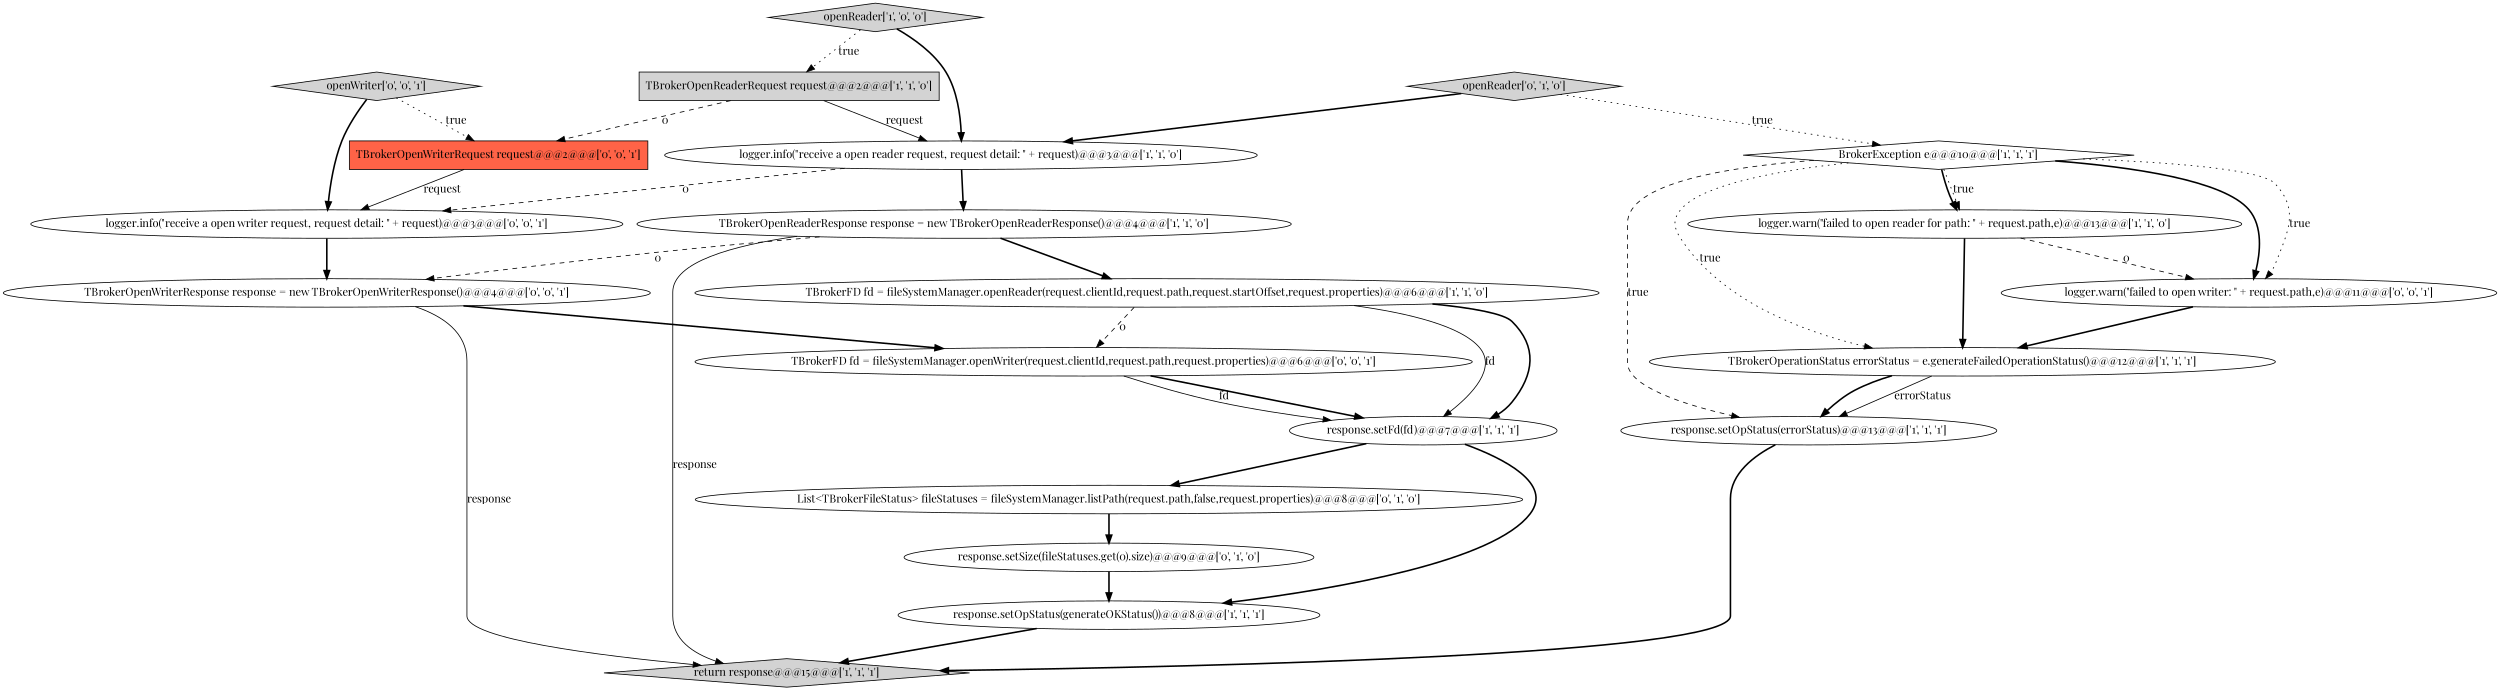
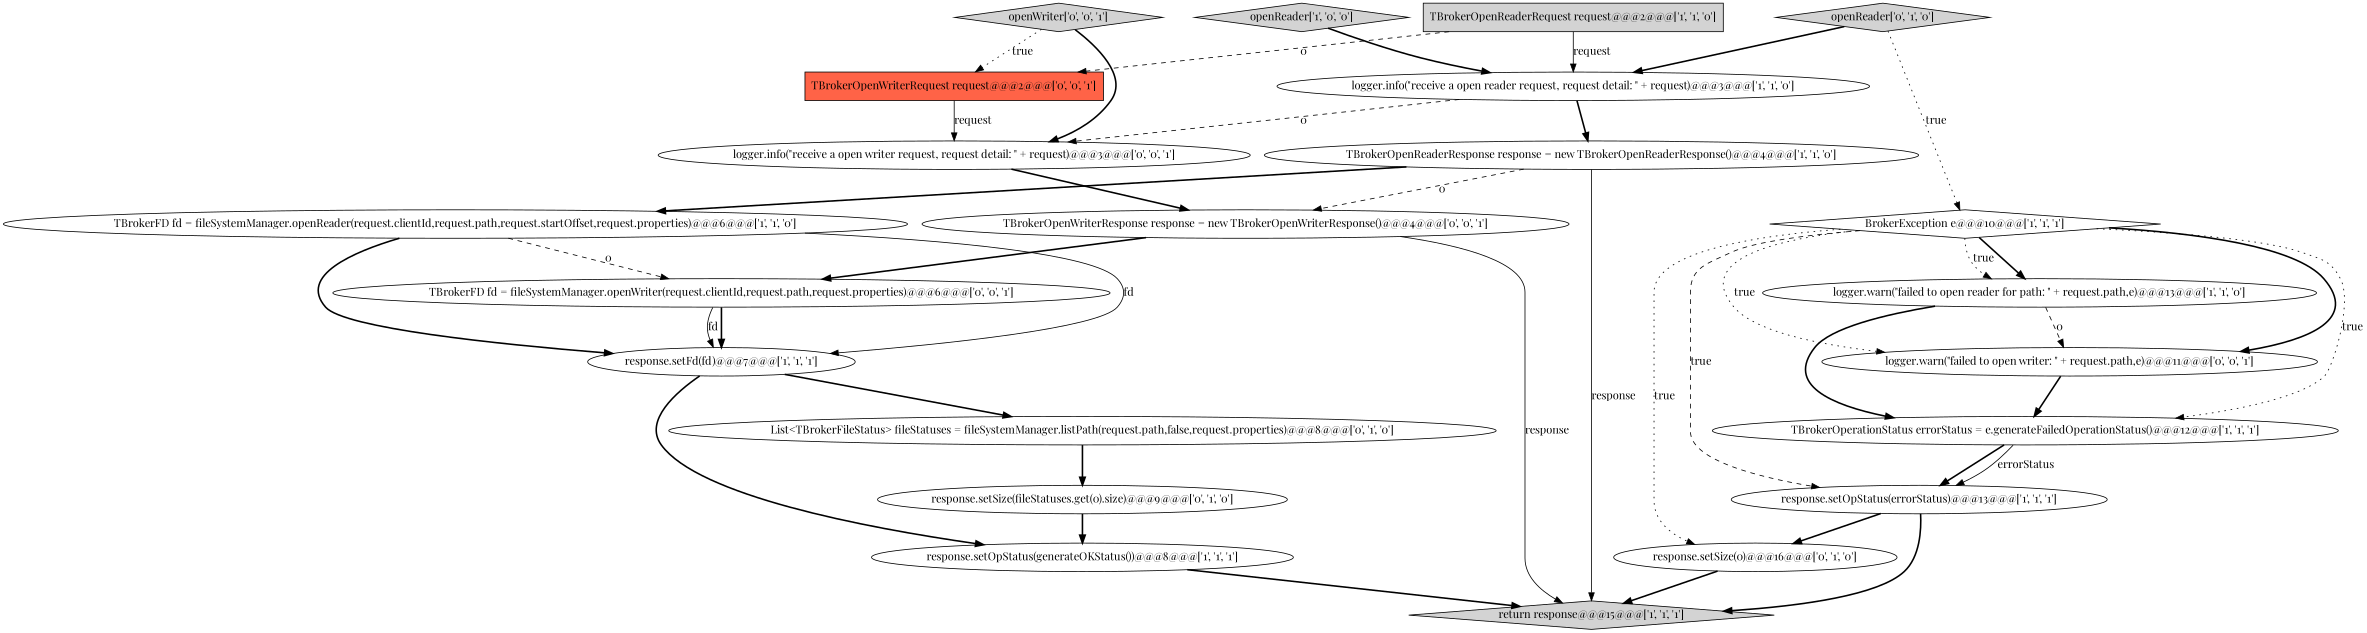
  digraph {
    fontname="Playfair Display"
    node [fillcolor=white fontname="Playfair Display" shape=ellipse style=filled]
    edge [fontname="Playfair Display" style=bold]
    n1 [label="TBrokerFD fd = fileSystemManager.openReader(request.clientId,request.path,request.startOffset,request.properties)@@@6@@@['1', '1', '0']"]
    n2 [label="TBrokerFD fd = fileSystemManager.openWriter(request.clientId,request.path,request.properties)@@@6@@@['0', '0', '1']"]
    n3 [label="response.setFd(fd)@@@7@@@['1', '1', '1']"]
    n4 [label="response.setOpStatus(generateOKStatus())@@@8@@@['1', '1', '1']"]
    n5 [label="List<TBrokerFileStatus> fileStatuses = fileSystemManager.listPath(request.path,false,request.properties)@@@8@@@['0', '1', '0']"]
    n6 [fillcolor=lightgray label="return response@@@15@@@['1', '1', '1']" shape=diamond]
    n7 [fillcolor=lightgray label="openWriter['0', '0', '1']" shape=diamond]
    n8 [label="logger.info(\"receive a open writer request, request detail: \" + request)@@@3@@@['0', '0', '1']"]
    n9 [fillcolor=tomato label="TBrokerOpenWriterRequest request@@@2@@@['0', '0', '1']" shape=box]
    n10 [label="TBrokerOpenWriterResponse response = new TBrokerOpenWriterResponse()@@@4@@@['0', '0', '1']"]
    n11 [label="TBrokerOperationStatus errorStatus = e.generateFailedOperationStatus()@@@12@@@['1', '1', '1']"]
    n12 [label="response.setOpStatus(errorStatus)@@@13@@@['1', '1', '1']"]
+   n13 [label="response.setSize(0)@@@16@@@['0', '1', '0']"]
    n14 [fillcolor=lightgray label="TBrokerOpenReaderRequest request@@@2@@@['1', '1', '0']" shape=box]
    n15 [label="logger.info(\"receive a open reader request, request detail: \" + request)@@@3@@@['1', '1', '0']"]
    n16 [label="TBrokerOpenReaderResponse response = new TBrokerOpenReaderResponse()@@@4@@@['1', '1', '0']"]
    n17 [label="logger.warn(\"failed to open writer: \" + request.path,e)@@@11@@@['0', '0', '1']"]
    n18 [label="logger.warn(\"failed to open reader for path: \" + request.path,e)@@@13@@@['1', '1', '0']"]
    n19 [fillcolor=lightgray label="openReader['1', '0', '0']" shape=diamond]
    n20 [label="response.setSize(fileStatuses.get(0).size)@@@9@@@['0', '1', '0']"]
    n21 [fillcolor=lightgray label="openReader['0', '1', '0']" shape=diamond]
    n22 [label="BrokerException e@@@10@@@['1', '1', '1']" shape=diamond]
    n1 -> n2 [label=0 style=dashed]
    n1 -> n3
    n1 -> n3 [label=fd style=solid]
    n2 -> n3
    n2 -> n3 [label=fd style=solid]
    n3 -> n4
    n3 -> n5
    n4 -> n6
    n5 -> n20
    n7 -> n8
    n7 -> n9 [label=true style=dotted]
    n8 -> n10
    n9 -> n8 [label=request style=solid]
    n10 -> n2
    n10 -> n6 [label=response style=solid]
    n11 -> n12
    n11 -> n12 [label=errorStatus style=solid]
    n12 -> n6
+   n12 -> n13
+   n13 -> n6
    n14 -> n9 [label=0 style=dashed]
    n14 -> n15 [label=request style=solid]
    n15 -> n8 [label=0 style=dashed]
    n15 -> n16
    n16 -> n1
    n16 -> n6 [label=response style=solid]
    n16 -> n10 [label=0 style=dashed]
    n17 -> n11
    n18 -> n11
    n18 -> n17 [label=0 style=dashed]
-   n19 -> n14 [label=true style=dotted]
    n19 -> n15
    n20 -> n4
    n21 -> n15
    n21 -> n22 [label=true style=dotted]
    n22 -> n11 [label=true style=dotted]
    n22 -> n12 [label=true style=dashed]
+   n22 -> n13 [label=true style=dotted]
    n22 -> n17 [label=true style=dotted]
    n22 -> n17
    n22 -> n18
    n22 -> n18 [label=true style=dotted]
  }
